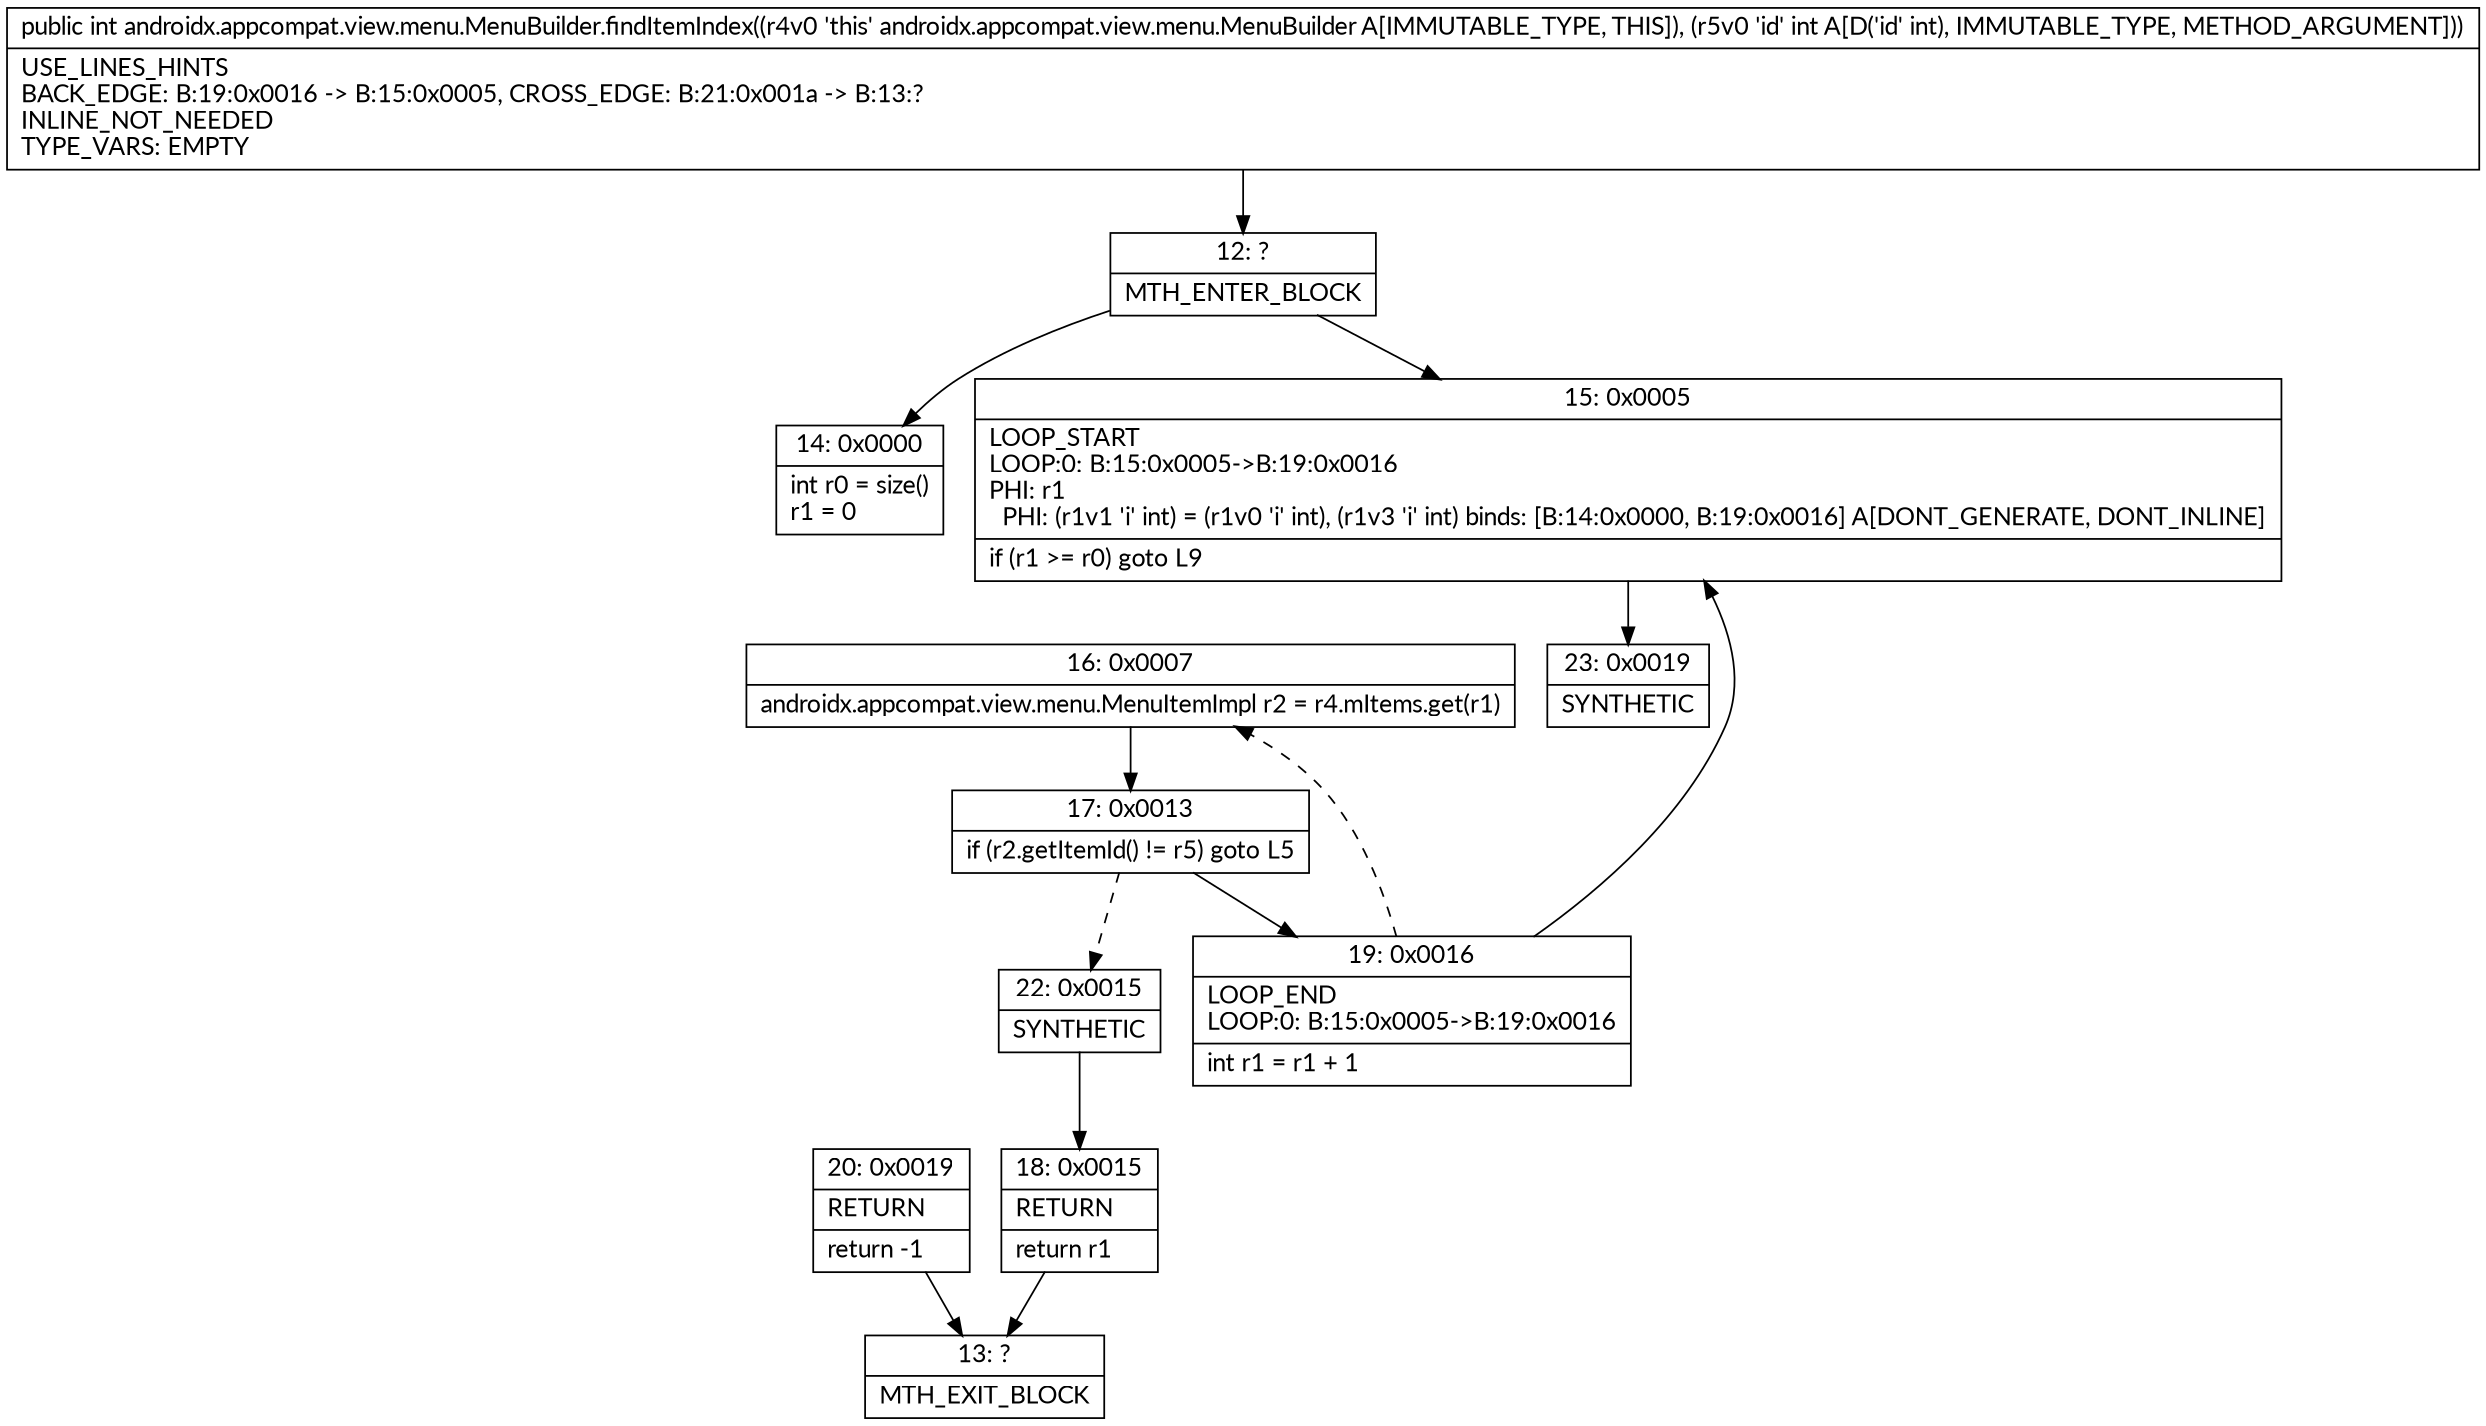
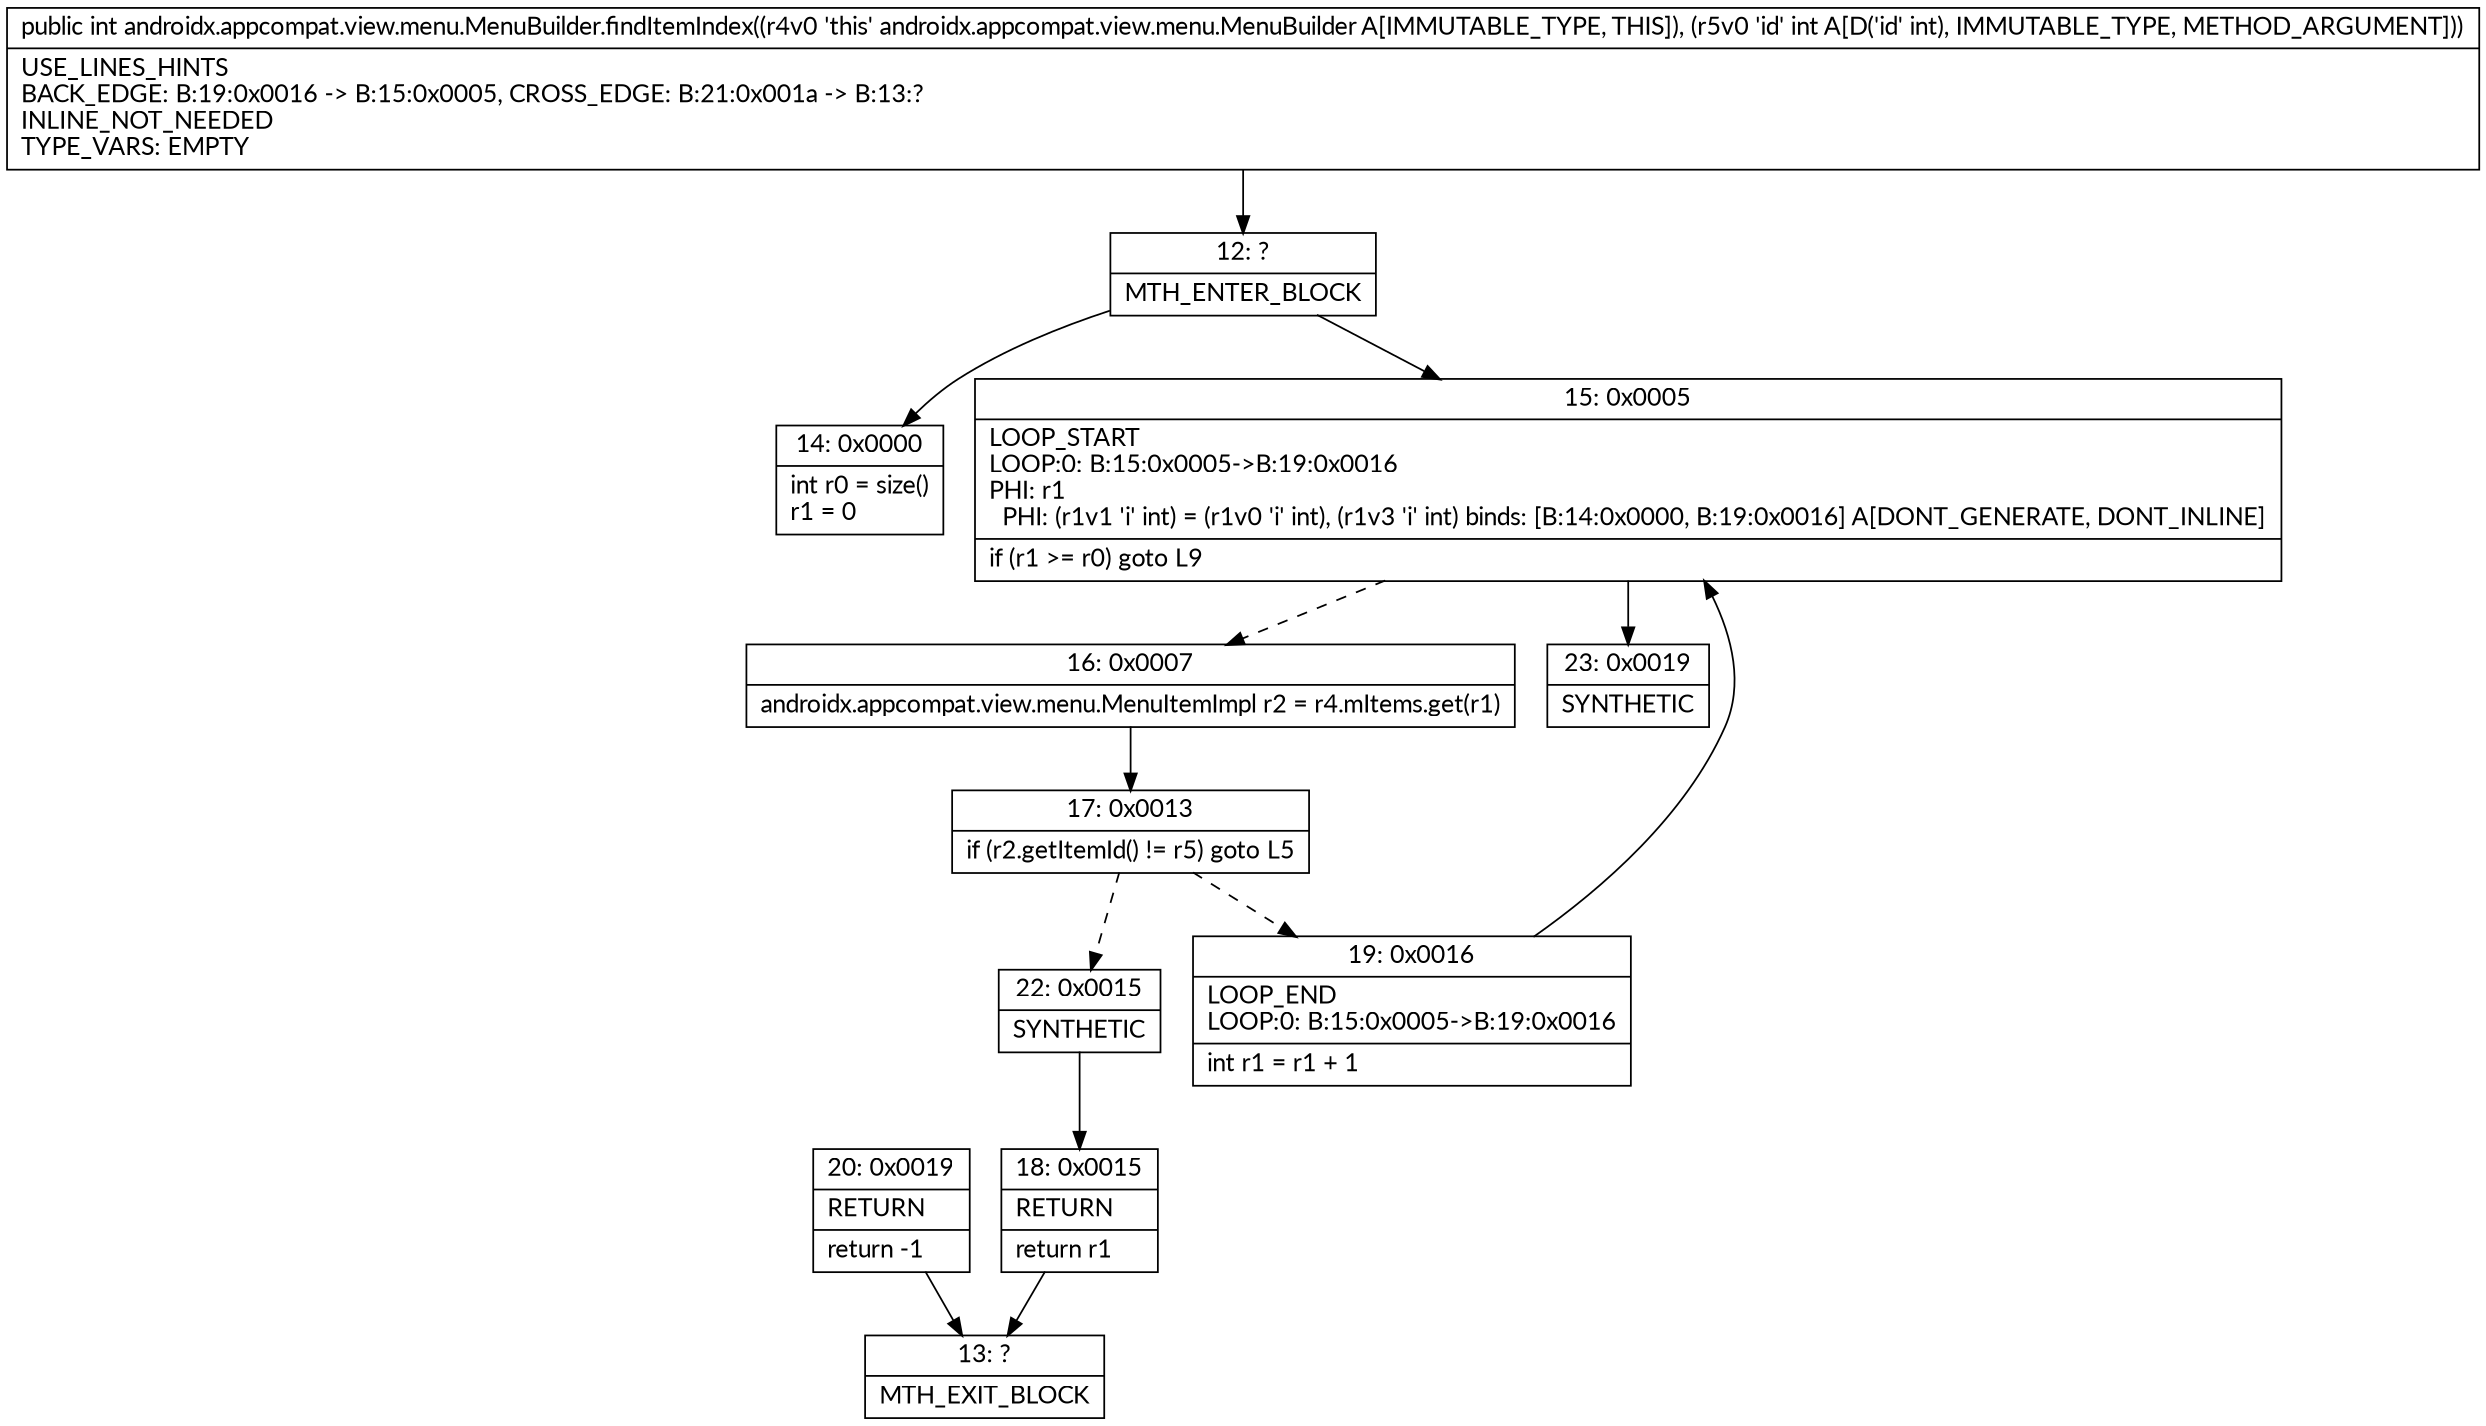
  digraph {
    fontname=Lato
    node [fontname=Lato shape=record]
    edge [fontname=Lato]
    n1 [label="{12\:\ ?|MTH_ENTER_BLOCK\l}"]
    n2 [label="{14\:\ 0x0000|int r0 = size()\lr1 = 0\l}"]
    n3 [label="{15\:\ 0x0005|LOOP_START\lLOOP:0: B:15:0x0005\-\>B:19:0x0016\lPHI: r1 \l  PHI: (r1v1 'i' int) = (r1v0 'i' int), (r1v3 'i' int) binds: [B:14:0x0000, B:19:0x0016] A[DONT_GENERATE, DONT_INLINE]\l|if (r1 \>= r0) goto L9\l}"]
    n4 [label="{16\:\ 0x0007|androidx.appcompat.view.menu.MenuItemImpl r2 = r4.mItems.get(r1)\l}"]
    n5 [label="{23\:\ 0x0019|SYNTHETIC\l}"]
    n6 [label="{17\:\ 0x0013|if (r2.getItemId() != r5) goto L5\l}"]
    n7 [label="{19\:\ 0x0016|LOOP_END\lLOOP:0: B:15:0x0005\-\>B:19:0x0016\l|int r1 = r1 + 1\l}"]
    n8 [label="{22\:\ 0x0015|SYNTHETIC\l}"]
    n9 [label="{18\:\ 0x0015|RETURN\l|return r1\l}"]
    n10 [label="{13\:\ ?|MTH_EXIT_BLOCK\l}"]
    n11 [label="{20\:\ 0x0019|RETURN\l|return \-1\l}"]
    n12 [label="{public int androidx.appcompat.view.menu.MenuBuilder.findItemIndex((r4v0 'this' androidx.appcompat.view.menu.MenuBuilder A[IMMUTABLE_TYPE, THIS]), (r5v0 'id' int A[D('id' int), IMMUTABLE_TYPE, METHOD_ARGUMENT]))  | USE_LINES_HINTS\lBACK_EDGE: B:19:0x0016 \-\> B:15:0x0005, CROSS_EDGE: B:21:0x001a \-\> B:13:?\lINLINE_NOT_NEEDED\lTYPE_VARS: EMPTY\l}"]
    n1 -> n2
    n1 -> n3
-   n7 -> n4 [style=dashed]
+   n3 -> n4 [style=dashed]
    n3 -> n5
    n4 -> n6
-   n6 -> n7
+   n6 -> n7 [style=dashed]
    n6 -> n8 [style=dashed]
    n7 -> n3
    n8 -> n9
    n9 -> n10
    n11 -> n10
    n12 -> n1
  }
